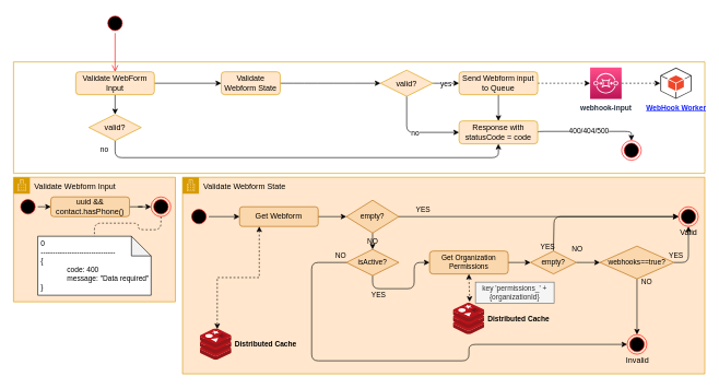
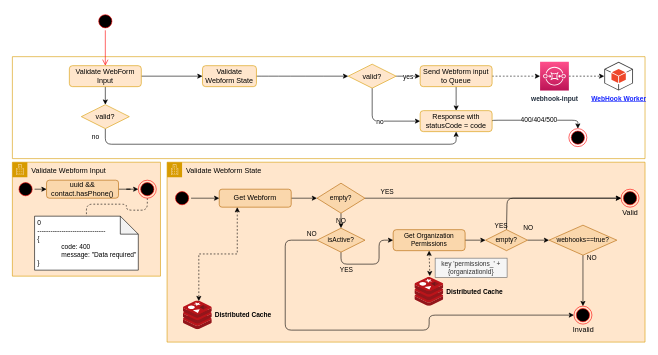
  <mxCell id="0" />
  <mxCell id="1" parent="0" />
  <mxCell id="2" value="" style="swimlane;startSize=0;labelBorderColor=none;html=1;fillColor=#ffe6cc;strokeColor=#d79b00;" parent="1" vertex="1"><mxGeometry x="20" y="94" width="1055" height="170" as="geometry"><mxRectangle x="30" y="490" width="50" height="40" as="alternateBounds" /></mxGeometry></mxCell>
  <mxCell id="3" style="edgeStyle=orthogonalEdgeStyle;curved=1;rounded=0;orthogonalLoop=1;jettySize=auto;html=1;exitX=1;exitY=0.5;exitDx=0;exitDy=0;entryX=0;entryY=0.5;entryDx=0;entryDy=0;labelBackgroundColor=#FFFFFF;fontColor=#000000;startArrow=none;startFill=0;" parent="2" source="18" target="6" edge="1"><mxGeometry relative="1" as="geometry"><mxPoint x="510" y="32.5" as="sourcePoint" /></mxGeometry></mxCell>
  <mxCell id="4" value="yes" style="edgeStyle=orthogonalEdgeStyle;curved=1;rounded=0;orthogonalLoop=1;jettySize=auto;html=1;exitX=1;exitY=0.5;exitDx=0;exitDy=0;entryX=0;entryY=0.5;entryDx=0;entryDy=0;labelBackgroundColor=#FFFFFF;fontColor=#000000;startArrow=none;startFill=0;" parent="2" source="6" target="10" edge="1"><mxGeometry relative="1" as="geometry" /></mxCell>
  <mxCell id="5" value="no" style="edgeStyle=orthogonalEdgeStyle;rounded=1;jumpStyle=arc;orthogonalLoop=1;jettySize=auto;html=1;exitX=0.5;exitY=1;exitDx=0;exitDy=0;entryX=0;entryY=0.5;entryDx=0;entryDy=0;startArrow=none;startFill=0;endArrow=classic;endFill=1;" parent="2" source="6" target="20" edge="1"><mxGeometry relative="1" as="geometry" /></mxCell>
  <mxCell id="6" value="valid?" style="rhombus;whiteSpace=wrap;html=1;labelBorderColor=none;fillColor=#ffe6cc;strokeColor=#d79b00;" parent="2" vertex="1"><mxGeometry x="560" y="12.5" width="80" height="40" as="geometry" /></mxCell>
  <mxCell id="7" value="" style="ellipse;html=1;shape=endState;fillColor=#000000;strokeColor=#ff0000;labelBorderColor=none;fontColor=#000000;" parent="2" vertex="1"><mxGeometry x="928" y="120" width="30" height="30" as="geometry" /></mxCell>
  <mxCell id="8" style="edgeStyle=orthogonalEdgeStyle;curved=1;rounded=0;orthogonalLoop=1;jettySize=auto;html=1;exitX=1;exitY=0.5;exitDx=0;exitDy=0;entryX=0;entryY=0.5;entryDx=0;entryDy=0;entryPerimeter=0;labelBackgroundColor=#FFFFFF;fontColor=#000000;startArrow=none;startFill=0;dashed=1;" parent="2" source="10" target="12" edge="1"><mxGeometry relative="1" as="geometry" /></mxCell>
  <mxCell id="9" style="edgeStyle=orthogonalEdgeStyle;rounded=0;jumpStyle=arc;orthogonalLoop=1;jettySize=auto;html=1;exitX=0.5;exitY=1;exitDx=0;exitDy=0;entryX=0.5;entryY=0;entryDx=0;entryDy=0;startArrow=none;startFill=0;endArrow=classic;endFill=1;" parent="2" source="10" target="20" edge="1"><mxGeometry relative="1" as="geometry" /></mxCell>
  <mxCell id="10" value="Send Webform input to Queue" style="rounded=1;whiteSpace=wrap;html=1;labelBorderColor=none;fillColor=#ffe6cc;strokeColor=#d79b00;" parent="2" vertex="1"><mxGeometry x="680" y="15" width="120" height="35" as="geometry" /></mxCell>
  <mxCell id="11" style="edgeStyle=orthogonalEdgeStyle;rounded=0;orthogonalLoop=1;jettySize=auto;html=1;exitX=1;exitY=0.5;exitDx=0;exitDy=0;exitPerimeter=0;entryX=0;entryY=0.5;entryDx=0;entryDy=0;entryPerimeter=0;dashed=1;" parent="2" source="12" target="21" edge="1"><mxGeometry relative="1" as="geometry"><mxPoint x="1005" y="32.5" as="targetPoint" /></mxGeometry></mxCell>
  <mxCell id="12" value="webhook-input" style="sketch=0;points=[[0,0,0],[0.25,0,0],[0.5,0,0],[0.75,0,0],[1,0,0],[0,1,0],[0.25,1,0],[0.5,1,0],[0.75,1,0],[1,1,0],[0,0.25,0],[0,0.5,0],[0,0.75,0],[1,0.25,0],[1,0.5,0],[1,0.75,0]];outlineConnect=0;fontColor=#232F3E;gradientColor=#FF4F8B;gradientDirection=north;fillColor=#BC1356;strokeColor=#ffffff;dashed=0;verticalLabelPosition=bottom;verticalAlign=top;align=center;html=1;fontSize=11;fontStyle=1;aspect=fixed;shape=mxgraph.aws4.resourceIcon;resIcon=mxgraph.aws4.sqs;labelBorderColor=none;" parent="2" vertex="1"><mxGeometry x="880" y="8.5" width="48" height="48" as="geometry" /></mxCell>
  <mxCell id="13" style="edgeStyle=orthogonalEdgeStyle;rounded=0;jumpStyle=arc;orthogonalLoop=1;jettySize=auto;html=1;exitX=0.5;exitY=1;exitDx=0;exitDy=0;entryX=0.5;entryY=0;entryDx=0;entryDy=0;startArrow=none;startFill=0;endArrow=classic;endFill=1;" parent="2" source="15" target="17" edge="1"><mxGeometry relative="1" as="geometry" /></mxCell>
  <mxCell id="14" style="edgeStyle=orthogonalEdgeStyle;rounded=0;jumpStyle=arc;orthogonalLoop=1;jettySize=auto;html=1;exitX=1;exitY=0.5;exitDx=0;exitDy=0;entryX=0;entryY=0.5;entryDx=0;entryDy=0;startArrow=none;startFill=0;endArrow=classic;endFill=1;" parent="2" source="15" target="18" edge="1"><mxGeometry relative="1" as="geometry"><mxPoint x="260" y="32.5" as="targetPoint" /></mxGeometry></mxCell>
  <mxCell id="15" value="Validate WebForm Input" style="rounded=1;whiteSpace=wrap;html=1;fillColor=#ffe6cc;strokeColor=#d79b00;" parent="2" vertex="1"><mxGeometry x="95" y="15" width="120" height="35" as="geometry" /></mxCell>
  <mxCell id="16" value="no&amp;nbsp;" style="edgeStyle=orthogonalEdgeStyle;rounded=1;jumpStyle=arc;orthogonalLoop=1;jettySize=auto;html=1;exitX=0.5;exitY=1;exitDx=0;exitDy=0;entryX=0.5;entryY=1;entryDx=0;entryDy=0;startArrow=none;startFill=0;endArrow=classic;endFill=1;" parent="2" source="17" target="20" edge="1"><mxGeometry x="-0.957" y="-15" relative="1" as="geometry"><mxPoint as="offset" /><Array as="points"><mxPoint x="155" y="146" /><mxPoint x="740" y="146" /></Array></mxGeometry></mxCell>
  <mxCell id="17" value="valid?" style="rhombus;whiteSpace=wrap;html=1;fillColor=#ffe6cc;strokeColor=#d79b00;" parent="2" vertex="1"><mxGeometry x="115" y="80" width="80" height="40" as="geometry" /></mxCell>
  <mxCell id="18" value="Validate Webform State" style="rounded=1;whiteSpace=wrap;html=1;fillColor=#ffe6cc;strokeColor=#d79b00;" parent="2" vertex="1"><mxGeometry x="317" y="15" width="90" height="35" as="geometry" /></mxCell>
  <mxCell id="19" value="400/404/500" style="edgeStyle=orthogonalEdgeStyle;rounded=1;jumpStyle=arc;orthogonalLoop=1;jettySize=auto;html=1;exitX=1;exitY=0.5;exitDx=0;exitDy=0;entryX=0.5;entryY=0;entryDx=0;entryDy=0;startArrow=none;startFill=0;endArrow=classic;endFill=1;" parent="2" source="20" target="7" edge="1"><mxGeometry relative="1" as="geometry"><Array as="points"><mxPoint x="800" y="106" /><mxPoint x="943" y="106" /></Array></mxGeometry></mxCell>
  <mxCell id="20" value="Response with&lt;br&gt;statusCode = code" style="rounded=1;whiteSpace=wrap;html=1;fillColor=#ffe6cc;strokeColor=#d79b00;" parent="2" vertex="1"><mxGeometry x="680" y="90" width="120" height="35" as="geometry" /></mxCell>
  <mxCell id="21" value="WebHook Worker" style="outlineConnect=0;dashed=0;verticalLabelPosition=bottom;verticalAlign=top;align=center;html=1;shape=mxgraph.aws3.android;fillColor=#EE472A;gradientColor=none;aspect=fixed;fontColor=#1726FF;fontStyle=5;fontSize=11;" parent="2" vertex="1"><mxGeometry x="987" y="8.5" width="48" height="48" as="geometry" /></mxCell>
  <mxCell id="22" value="" style="ellipse;html=1;shape=startState;fillColor=#000000;strokeColor=#ff0000;" parent="1" vertex="1"><mxGeometry x="160" y="20" width="30" height="30" as="geometry" /></mxCell>
  <mxCell id="23" value="" style="edgeStyle=orthogonalEdgeStyle;html=1;verticalAlign=bottom;endArrow=open;endSize=8;strokeColor=#ff0000;rounded=0;entryX=0.5;entryY=0;entryDx=0;entryDy=0;" parent="1" source="22" target="15" edge="1"><mxGeometry relative="1" as="geometry"><mxPoint x="150" y="70" as="targetPoint" /></mxGeometry></mxCell>
  <mxCell id="24" value="Validate Webform Input" style="points=[[0,0],[0.25,0],[0.5,0],[0.75,0],[1,0],[1,0.25],[1,0.5],[1,0.75],[1,1],[0.75,1],[0.5,1],[0.25,1],[0,1],[0,0.75],[0,0.5],[0,0.25]];outlineConnect=0;html=1;whiteSpace=wrap;fontSize=12;fontStyle=0;container=1;pointerEvents=0;collapsible=0;recursiveResize=0;shape=mxgraph.aws4.group;grIcon=mxgraph.aws4.group_corporate_data_center;strokeColor=#d79b00;fillColor=#ffe6cc;verticalAlign=top;align=left;spacingLeft=30;dashed=0;" parent="1" vertex="1"><mxGeometry x="20" y="270" width="247" height="190" as="geometry" /></mxCell>
  <mxCell id="25" style="edgeStyle=orthogonalEdgeStyle;rounded=0;orthogonalLoop=1;jettySize=auto;html=1;exitX=1;exitY=0.5;exitDx=0;exitDy=0;entryX=0;entryY=0.5;entryDx=0;entryDy=0;" parent="24" source="26" target="29" edge="1"><mxGeometry relative="1" as="geometry" /></mxCell>
  <mxCell id="26" value="" style="ellipse;html=1;shape=startState;fillColor=#000000;strokeColor=#ff0000;" parent="24" vertex="1"><mxGeometry x="7" y="30" width="30" height="30" as="geometry" /></mxCell>
  <mxCell id="27" style="edgeStyle=orthogonalEdgeStyle;rounded=0;orthogonalLoop=1;jettySize=auto;html=1;exitX=1;exitY=0.5;exitDx=0;exitDy=0;" parent="24" source="29" target="30" edge="1"><mxGeometry relative="1" as="geometry" /></mxCell>
  <mxCell id="28" style="edgeStyle=orthogonalEdgeStyle;rounded=1;orthogonalLoop=1;jettySize=auto;html=1;exitX=0.5;exitY=1;exitDx=0;exitDy=0;entryX=0.5;entryY=0;entryDx=0;entryDy=0;entryPerimeter=0;fontSize=11;dashed=1;endArrow=none;endFill=0;" parent="24" source="30" target="31" edge="1"><mxGeometry relative="1" as="geometry" /></mxCell>
  <mxCell id="29" value="uuid &amp;amp;&amp;amp; contact.hasPhone()" style="rounded=1;whiteSpace=wrap;html=1;fillColor=#fad7ac;strokeColor=#b46504;" parent="24" vertex="1"><mxGeometry x="57" y="30" width="120" height="30" as="geometry" /></mxCell>
  <mxCell id="30" value="" style="ellipse;html=1;shape=endState;fillColor=#000000;strokeColor=#ff0000;labelBorderColor=none;fontColor=#000000;" parent="24" vertex="1"><mxGeometry x="210" y="30" width="30" height="30" as="geometry" /></mxCell>
  <mxCell id="31" value="0&lt;br style=&quot;font-size: 11px;&quot;&gt;-------------------------------&lt;br style=&quot;font-size: 11px;&quot;&gt;{&lt;br style=&quot;font-size: 11px;&quot;&gt;&lt;blockquote style=&quot;margin: 0px 0px 0px 40px; border: none; padding: 0px; font-size: 11px;&quot;&gt;code: 400&lt;br style=&quot;font-size: 11px;&quot;&gt;message: &quot;Data required&quot;&lt;/blockquote&gt;}" style="shape=note;whiteSpace=wrap;html=1;backgroundOutline=1;darkOpacity=0.05;fontStyle=0;fontSize=11;align=left;spacingLeft=3;" parent="24" vertex="1"><mxGeometry x="37" y="90" width="173" height="90" as="geometry" /></mxCell>
  <mxCell id="32" value="Validate Webform State" style="points=[[0,0],[0.25,0],[0.5,0],[0.75,0],[1,0],[1,0.25],[1,0.5],[1,0.75],[1,1],[0.75,1],[0.5,1],[0.25,1],[0,1],[0,0.75],[0,0.5],[0,0.25]];outlineConnect=0;html=1;whiteSpace=wrap;fontSize=12;fontStyle=0;container=1;pointerEvents=0;collapsible=0;recursiveResize=0;shape=mxgraph.aws4.group;grIcon=mxgraph.aws4.group_corporate_data_center;strokeColor=#d79b00;fillColor=#ffe6cc;verticalAlign=top;align=left;spacingLeft=30;dashed=0;" parent="1" vertex="1"><mxGeometry x="278" y="270" width="797" height="300" as="geometry" /></mxCell>
  <mxCell id="33" style="edgeStyle=orthogonalEdgeStyle;rounded=0;orthogonalLoop=1;jettySize=auto;html=1;exitX=1;exitY=0.5;exitDx=0;exitDy=0;entryX=0;entryY=0.5;entryDx=0;entryDy=0;" parent="32" source="34" target="36" edge="1"><mxGeometry relative="1" as="geometry" /></mxCell>
  <mxCell id="34" value="" style="ellipse;html=1;shape=startState;fillColor=#000000;strokeColor=#ff0000;" parent="32" vertex="1"><mxGeometry x="10" y="45" width="30" height="30" as="geometry" /></mxCell>
  <mxCell id="35" style="edgeStyle=orthogonalEdgeStyle;rounded=0;orthogonalLoop=1;jettySize=auto;html=1;exitX=1;exitY=0.5;exitDx=0;exitDy=0;entryX=0;entryY=0.5;entryDx=0;entryDy=0;" parent="32" source="36" target="40" edge="1"><mxGeometry relative="1" as="geometry" /></mxCell>
  <mxCell id="36" value="Get Webform" style="rounded=1;whiteSpace=wrap;html=1;fillColor=#fad7ac;strokeColor=#b46504;" parent="32" vertex="1"><mxGeometry x="87" y="45" width="120" height="30" as="geometry" /></mxCell>
  <mxCell id="37" value="Valid" style="ellipse;html=1;shape=endState;fillColor=#000000;strokeColor=#ff0000;labelBorderColor=none;fontColor=#000000;spacingTop=50;" parent="32" vertex="1"><mxGeometry x="757" y="45" width="30" height="30" as="geometry" /></mxCell>
  <mxCell id="38" value="YES" style="edgeStyle=orthogonalEdgeStyle;rounded=1;orthogonalLoop=1;jettySize=auto;html=1;exitX=1;exitY=0.5;exitDx=0;exitDy=0;entryX=0;entryY=0.5;entryDx=0;entryDy=0;fontSize=11;endArrow=classic;endFill=1;labelBackgroundColor=none;" parent="32" source="40" target="37" edge="1"><mxGeometry x="-0.827" y="10" relative="1" as="geometry"><mxPoint as="offset" /></mxGeometry></mxCell>
  <mxCell id="39" value="NO" style="edgeStyle=orthogonalEdgeStyle;rounded=1;orthogonalLoop=1;jettySize=auto;html=1;exitX=0.5;exitY=1;exitDx=0;exitDy=0;entryX=0.5;entryY=0;entryDx=0;entryDy=0;fontSize=11;endArrow=classic;endFill=1;labelBackgroundColor=none;" parent="32" source="40" target="43" edge="1"><mxGeometry relative="1" as="geometry" /></mxCell>
  <mxCell id="40" value="empty?" style="rhombus;whiteSpace=wrap;html=1;fontSize=11;fillColor=#fad7ac;strokeColor=#b46504;" parent="32" vertex="1"><mxGeometry x="250" y="35" width="80" height="50" as="geometry" /></mxCell>
  <mxCell id="41" value="NO" style="edgeStyle=orthogonalEdgeStyle;orthogonalLoop=1;jettySize=auto;html=1;exitX=0;exitY=0.5;exitDx=0;exitDy=0;fontSize=11;endArrow=classic;endFill=1;entryX=0;entryY=0.5;entryDx=0;entryDy=0;rounded=1;startArrow=none;startFill=0;jumpStyle=arc;labelBackgroundColor=none;" parent="32" source="43" target="44" edge="1"><mxGeometry x="-0.974" y="-10" relative="1" as="geometry"><Array as="points"><mxPoint x="197" y="130" /><mxPoint x="197" y="280" /><mxPoint x="437" y="280" /><mxPoint x="437" y="255" /></Array><mxPoint as="offset" /></mxGeometry></mxCell>
  <mxCell id="42" value="YES" style="edgeStyle=orthogonalEdgeStyle;rounded=1;orthogonalLoop=1;jettySize=auto;html=1;exitX=0.5;exitY=1;exitDx=0;exitDy=0;entryX=0;entryY=0.5;entryDx=0;entryDy=0;fontSize=11;endArrow=classic;endFill=1;labelBackgroundColor=none;" parent="32" source="43" target="47" edge="1"><mxGeometry x="-0.605" y="-10" relative="1" as="geometry"><mxPoint x="290" y="180" as="targetPoint" /><mxPoint as="offset" /></mxGeometry></mxCell>
  <mxCell id="43" value="isActive?" style="rhombus;whiteSpace=wrap;html=1;fontSize=11;fillColor=#fad7ac;strokeColor=#b46504;" parent="32" vertex="1"><mxGeometry x="250" y="110" width="80" height="40" as="geometry" /></mxCell>
  <mxCell id="44" value="Invalid" style="ellipse;html=1;shape=endState;fillColor=#000000;strokeColor=#ff0000;labelBorderColor=none;fontColor=#000000;spacingTop=50;" parent="32" vertex="1"><mxGeometry x="678.5" y="240" width="30" height="30" as="geometry" /></mxCell>
  <mxCell id="45" style="edgeStyle=orthogonalEdgeStyle;rounded=1;jumpStyle=arc;orthogonalLoop=1;jettySize=auto;html=1;exitX=0.5;exitY=1;exitDx=0;exitDy=0;entryX=0.521;entryY=-0.042;entryDx=0;entryDy=0;entryPerimeter=0;fontSize=11;startArrow=classic;startFill=1;endArrow=classic;endFill=1;dashed=1;" parent="32" source="47" target="50" edge="1"><mxGeometry relative="1" as="geometry" /></mxCell>
  <mxCell id="46" style="edgeStyle=orthogonalEdgeStyle;rounded=1;jumpStyle=arc;orthogonalLoop=1;jettySize=auto;html=1;exitX=1;exitY=0.5;exitDx=0;exitDy=0;entryX=0;entryY=0.5;entryDx=0;entryDy=0;labelBackgroundColor=none;fontSize=11;startArrow=none;startFill=0;endArrow=classic;endFill=1;" parent="32" source="47" target="57" edge="1"><mxGeometry relative="1" as="geometry" /></mxCell>
  <mxCell id="47" value="Get Organization Permissions" style="rounded=1;whiteSpace=wrap;html=1;fontSize=11;fillColor=#fad7ac;strokeColor=#b46504;" parent="32" vertex="1"><mxGeometry x="377" y="112.5" width="120" height="35" as="geometry" /></mxCell>
  <mxCell id="48" value="&lt;span style=&quot;text-align: center;&quot;&gt;Distributed Cache&lt;/span&gt;" style="sketch=0;html=1;points=[];align=left;image;fontSize=11;image=img/lib/mscae/Cache_Redis_Product.svg;spacingLeft=0;labelBackgroundColor=none;aspect=fixed;fontStyle=1;labelPosition=right;verticalLabelPosition=middle;verticalAlign=middle;spacing=5;" parent="32" vertex="1"><mxGeometry x="27" y="231" width="48" height="48" as="geometry" /></mxCell>
  <mxCell id="49" style="edgeStyle=orthogonalEdgeStyle;rounded=0;orthogonalLoop=1;jettySize=auto;html=1;exitX=0.25;exitY=1;exitDx=0;exitDy=0;startArrow=classic;startFill=1;endArrow=classic;endFill=1;entryX=0.54;entryY=0.012;entryDx=0;entryDy=0;entryPerimeter=0;dashed=1;" parent="32" source="36" target="48" edge="1"><mxGeometry relative="1" as="geometry"><mxPoint x="140" y="-40" as="targetPoint" /></mxGeometry></mxCell>
  <mxCell id="50" value="&lt;span style=&quot;text-align: center;&quot;&gt;Distributed Cache&lt;/span&gt;" style="sketch=0;html=1;points=[];align=left;image;fontSize=11;image=img/lib/mscae/Cache_Redis_Product.svg;spacingLeft=0;labelBackgroundColor=none;aspect=fixed;fontStyle=1;labelPosition=right;verticalLabelPosition=middle;verticalAlign=middle;spacing=5;" parent="32" vertex="1"><mxGeometry x="413" y="192" width="48" height="48" as="geometry" /></mxCell>
  <mxCell id="51" value="key 'permissions_' + {organizationId}" style="rounded=0;whiteSpace=wrap;html=1;fontSize=11;fillColor=#f5f5f5;fontColor=#333333;strokeColor=#666666;" parent="32" vertex="1"><mxGeometry x="447" y="160" width="120" height="32" as="geometry" /></mxCell>
- <mxCell id="52" value="YES" style="edgeStyle=orthogonalEdgeStyle;rounded=1;jumpStyle=arc;orthogonalLoop=1;jettySize=auto;html=1;exitX=1;exitY=0.5;exitDx=0;exitDy=0;entryX=0.5;entryY=1;entryDx=0;entryDy=0;fontSize=11;startArrow=none;startFill=0;endArrow=classic;endFill=1;labelBackgroundColor=none;" parent="32" source="54" target="37" edge="1"><mxGeometry x="-0.912" y="10" relative="1" as="geometry"><mxPoint as="offset" /></mxGeometry></mxCell>
  <mxCell id="53" value="NO" style="edgeStyle=orthogonalEdgeStyle;rounded=1;jumpStyle=arc;orthogonalLoop=1;jettySize=auto;html=1;exitX=0.5;exitY=1;exitDx=0;exitDy=0;entryX=0.5;entryY=0;entryDx=0;entryDy=0;labelBackgroundColor=none;fontSize=11;startArrow=none;startFill=0;endArrow=classic;endFill=1;" parent="32" source="54" target="44" edge="1"><mxGeometry x="-0.894" y="14" relative="1" as="geometry"><mxPoint as="offset" /></mxGeometry></mxCell>
  <mxCell id="54" value="webhooks==true?" style="rhombus;whiteSpace=wrap;html=1;fontSize=11;fillColor=#fad7ac;strokeColor=#b46504;" parent="32" vertex="1"><mxGeometry x="637" y="105" width="113" height="50" as="geometry" /></mxCell>
  <mxCell id="55" value="NO" style="edgeStyle=orthogonalEdgeStyle;rounded=1;jumpStyle=arc;orthogonalLoop=1;jettySize=auto;html=1;exitX=1;exitY=0.5;exitDx=0;exitDy=0;entryX=0;entryY=0.5;entryDx=0;entryDy=0;labelBackgroundColor=none;fontSize=11;startArrow=none;startFill=0;endArrow=classic;endFill=1;" parent="32" source="57" target="54" edge="1"><mxGeometry x="-0.928" y="20" relative="1" as="geometry"><mxPoint as="offset" /></mxGeometry></mxCell>
  <mxCell id="56" value="YES" style="edgeStyle=orthogonalEdgeStyle;rounded=1;jumpStyle=arc;orthogonalLoop=1;jettySize=auto;html=1;exitX=0.5;exitY=0;exitDx=0;exitDy=0;entryX=0;entryY=0.5;entryDx=0;entryDy=0;labelBackgroundColor=none;fontSize=11;startArrow=none;startFill=0;endArrow=classic;endFill=1;" parent="32" source="57" target="37" edge="1"><mxGeometry x="-0.945" y="10" relative="1" as="geometry"><Array as="points"><mxPoint x="567" y="113" /><mxPoint x="567" y="60" /></Array><mxPoint as="offset" /></mxGeometry></mxCell>
  <mxCell id="57" value="empty?" style="rhombus;whiteSpace=wrap;html=1;fontSize=11;fillColor=#fad7ac;strokeColor=#b46504;" parent="32" vertex="1"><mxGeometry x="531" y="112.5" width="70" height="35" as="geometry" /></mxCell>
